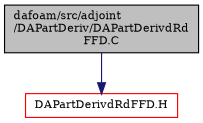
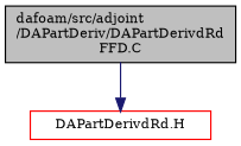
  digraph {
    fontname="DejaVu Serif"
    node [fontname="DejaVu Serif" fontsize=10 shape=record]
    n1 [color=black fillcolor=grey75 fontcolor=black height=0.2 label="dafoam/src/adjoint\l/DAPartDeriv/DAPartDerivdRd\lFFD.C" style=filled width=0.4]
-   n2 [color=red height=0.2 label="DAPartDerivdRdFFD.H" width=0.4]
+   n2 [color=red height=0.2 label="DAPartDerivdRd.H" width=0.4]
    n1 -> n2 [color=midnightblue fontname="DejaVu Serif" fontsize=10 labelfontname=Helvetica labelfontsize=10 style=solid]
  }
